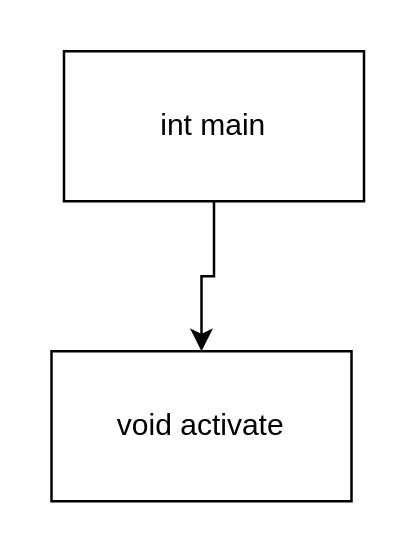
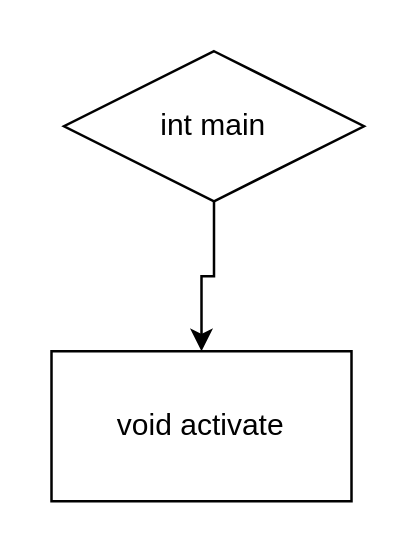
  <mxCell id="0" />
  <mxCell id="1" parent="0" />
  <mxCell id="2" style="edgeStyle=orthogonalEdgeStyle;rounded=0;orthogonalLoop=1;jettySize=auto;html=1;entryX=0.5;entryY=0;entryDx=0;entryDy=0;" edge="1" parent="1" source="3" target="4"><mxGeometry relative="1" as="geometry" /></mxCell>
- <mxCell id="3" value="int main" style="rounded=0;whiteSpace=wrap;html=1;" vertex="1" parent="1"><mxGeometry x="25" y="20" width="120" height="60" as="geometry" /></mxCell>
+ <mxCell id="3" value="int main" style="rhombus;whiteSpace=wrap;html=1;" vertex="1" parent="1"><mxGeometry x="25" y="20" width="120" height="60" as="geometry" /></mxCell>
  <mxCell id="4" value="void&amp;nbsp;activate" style="rounded=0;whiteSpace=wrap;html=1;" vertex="1" parent="1"><mxGeometry x="20" y="140" width="120" height="60" as="geometry" /></mxCell>
